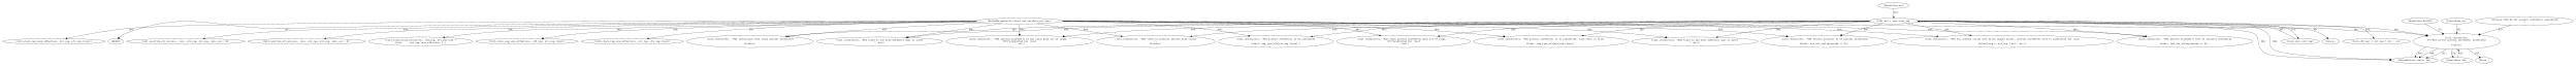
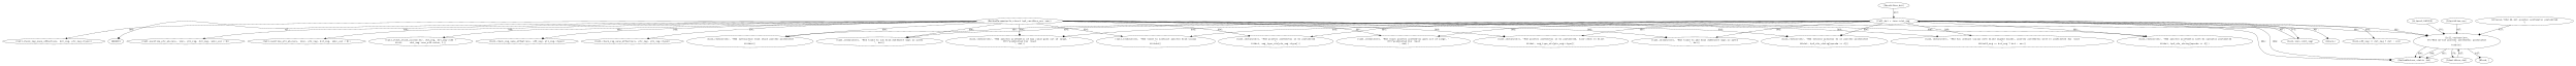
  digraph {
    fontname="IBM Plex Mono"
    node [fontname="IBM Plex Mono"]
    edge [arrowhead=normal fontname="IBM Plex Mono"]
    n1 [label="(Call,verbose(env,\n\t\t\t\"R%d 32-bit pointer arithmetic prohibited\n\",\n\t\t\tdst))"]
    n2 [label="(MethodReturn,static int)"]
    n3 [label="(Identifier,dst)"]
    n4 [label="(Block,)"]
    n5 [label="(MethodParameterIn,struct bpf_verifier_env *env)"]
    n6 [label="(Call,verbose(env, \"R%d tried to add from different maps or paths\n\", dst))"]
    n7 [label="(Call,verbose(env, \"R%d has unknown scalar with mixed signed bounds, pointer arithmetic with it prohibited for !root\n\",\n\t\t\t\toff_reg == dst_reg ? dst : src))"]
    n8 [label="(Call,verbose(env, \"R%d pointer arithmetic on %s prohibited, null-check it first\n\",\n\t\t\tdst, reg_type_str[ptr_reg->type]))"]
    n9 [label="(Call,sanitize_ptr_alu(env, insn, ptr_reg, dst_reg, smin_val < 0))"]
    n10 [label="(Call,sanitize_ptr_alu(env, insn, ptr_reg, dst_reg, smin_val < 0))"]
    n11 [label="(Call,check_stack_access(env, dst_reg, dst_reg->off +\n\t\t\t\t\t      dst_reg->var_off.value, 1))"]
    n12 [label="(Call,verbose(env, \"R%d stack pointer arithmetic goes out of range, \"\n\t\t\t\t\"prohibited for !root\n\", dst))"]
    n13 [label="(Call,verbose(env, \"R%d pointer arithmetic on %s prohibited\n\",\n\t\t\tdst, reg_type_str[ptr_reg->type]))"]
    n14 [label="(Call,verbose(env, \"R%d bitwise operator %s on pointer prohibited\n\",\n\t\t\tdst, bpf_alu_string[opcode >> 4]))"]
    n15 [label="(Call,verbose(env, \"R%d tried to sub from different maps or paths\n\", dst))"]
    n16 [label="(Call,verbose(env, \"R%d pointer arithmetic of map value goes out of range, \"\n\t\t\t\t\"prohibited for !root\n\", dst))"]
    n17 [label="(Call,check_reg_sane_offset(env, off_reg, ptr_reg->type))"]
    n18 [label="(Call,verbose(env, \"R%d pointer arithmetic with %s operator prohibited\n\",\n\t\t\tdst, bpf_alu_string[opcode >> 4]))"]
    n19 [label="(Call,verbose(env, \"R%d tried to subtract pointer from scalar\n\",\n\t\t\t\tdst))"]
    n20 [label="(Call,check_reg_sane_offset(env, ptr_reg, ptr_reg->type))"]
    n21 [label="(Call,check_reg_sane_offset(env, dst_reg, ptr_reg->type))"]
    n22 [label="(Call,verbose(env, \"R%d subtraction from stack pointer prohibited\n\",\n\t\t\t\tdst))"]
    1000119
    n24 [label="(Call,dst = insn->dst_reg)"]
    n25 [label="(Call,insn->dst_reg)"]
    n26 [label="(Block,)"]
    n27 [label="(Call,off_reg == dst_reg ? dst : src)"]
    n28 [label="(Identifier,dst)"]
-   n29 [label="(Identifier,EACCES)"]
+   n29 [label="(Literal,EACCES)"]
    n30 [label="(Identifier,env)"]
    n31 [label="(Literal,\"R%d 32-bit pointer arithmetic prohibited\n\")"]
    n1 -> n2 [label="DDG: "]
    n1 -> n2 [arrowhead=dot label="DDG: "]
    n1 -> n2 [arrowhead=dot label="DDG: "]
    n1 -> n3 [label="CFG: "]
    n1 -> n4 [arrowhead=dot label="AST: "]
    n3 -> n1 [label="AST: "]
    n5 -> n1 [arrowhead=box label="DDG: "]
    n5 -> n6 [arrowhead=box label="DDG: "]
    n5 -> n7 [arrowhead=dot label="DDG: "]
    n5 -> n8 [arrowhead=box label="DDG: "]
    n5 -> n9 [label="DDG: "]
    n5 -> n10 [label="DDG: "]
    n5 -> n11 [arrowhead=dot label="DDG: "]
    n5 -> n12 [label="DDG: "]
    n5 -> n13 [arrowhead=dot label="DDG: "]
    n5 -> n14 [arrowhead=box label="DDG: "]
    n5 -> n15 [label="DDG: "]
    n5 -> n16 [arrowhead=box label="DDG: "]
    n5 -> n17 [arrowhead=box label="DDG: "]
    n5 -> n18 [arrowhead=box label="DDG: "]
    n5 -> n19 [label="DDG: "]
    n5 -> n20 [arrowhead=dot label="DDG: "]
    n5 -> n21 [arrowhead=dot label="DDG: "]
    n5 -> n22 [label="DDG: "]
    n5 -> 1000119 [arrowhead=box label="AST: "]
    n24 -> n1 [arrowhead=box label="DDG: "]
    n24 -> n2 [label="DDG: "]
    n24 -> n2 [arrowhead=dot label="DDG: "]
    n24 -> n6 [label="DDG: "]
    n24 -> n7 [label="DDG: "]
    n24 -> n8 [label="DDG: "]
    n24 -> n12 [label="DDG: "]
    n24 -> n13 [label="DDG: "]
    n24 -> n14 [arrowhead=box label="DDG: "]
    n24 -> n15 [arrowhead=dot label="DDG: "]
    n24 -> n16 [arrowhead=box label="DDG: "]
    n24 -> n18 [label="DDG: "]
    n24 -> n19 [label="DDG: "]
    n24 -> n22 [arrowhead=dot label="DDG: "]
    n24 -> n25 [arrowhead=dot label="CFG: "]
    n24 -> n26 [arrowhead=dot label="AST: "]
    n24 -> n27 [label="DDG: "]
    n25 -> n24 [label="AST: "]
    n28 -> n24 [label="AST: "]
    n29 -> n1 [arrowhead=box label="CFG: "]
    n30 -> n1 [arrowhead=dot label="AST: "]
    n31 -> n1 [arrowhead=box label="AST: "]
  }
